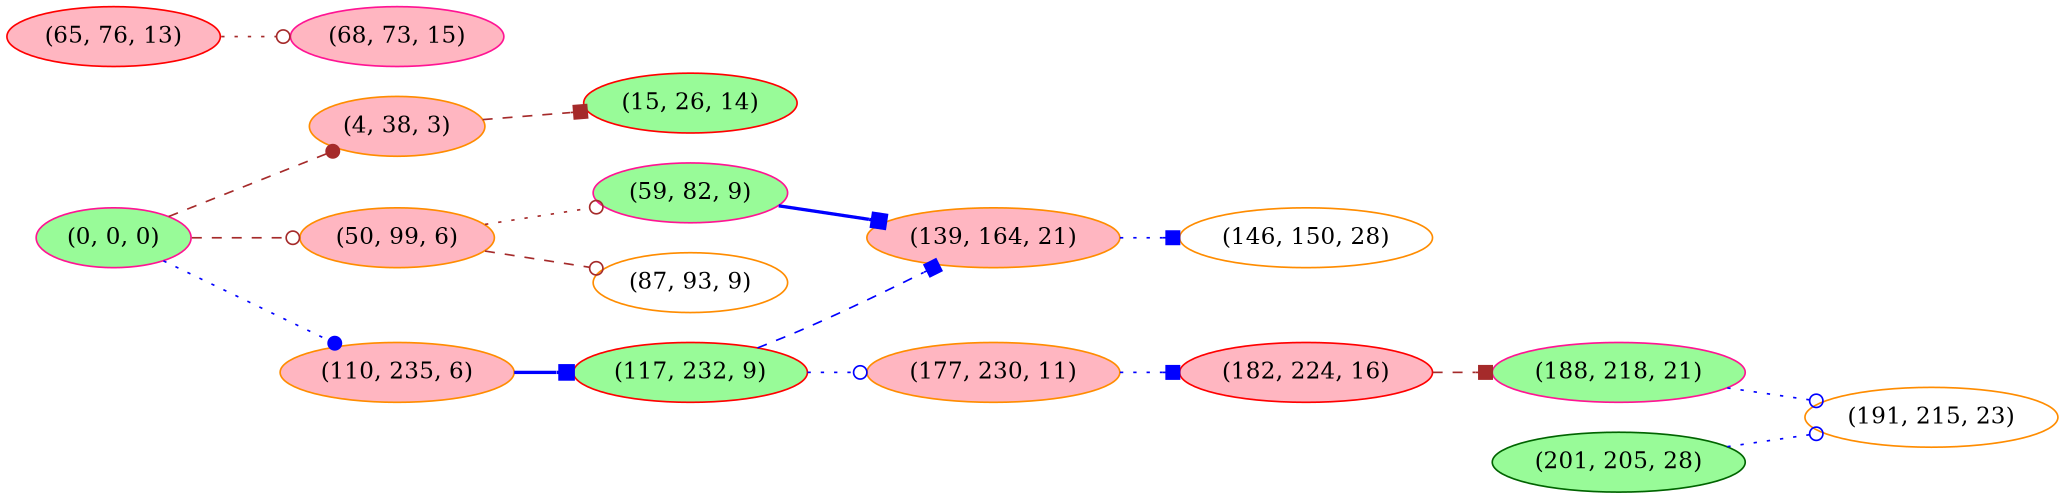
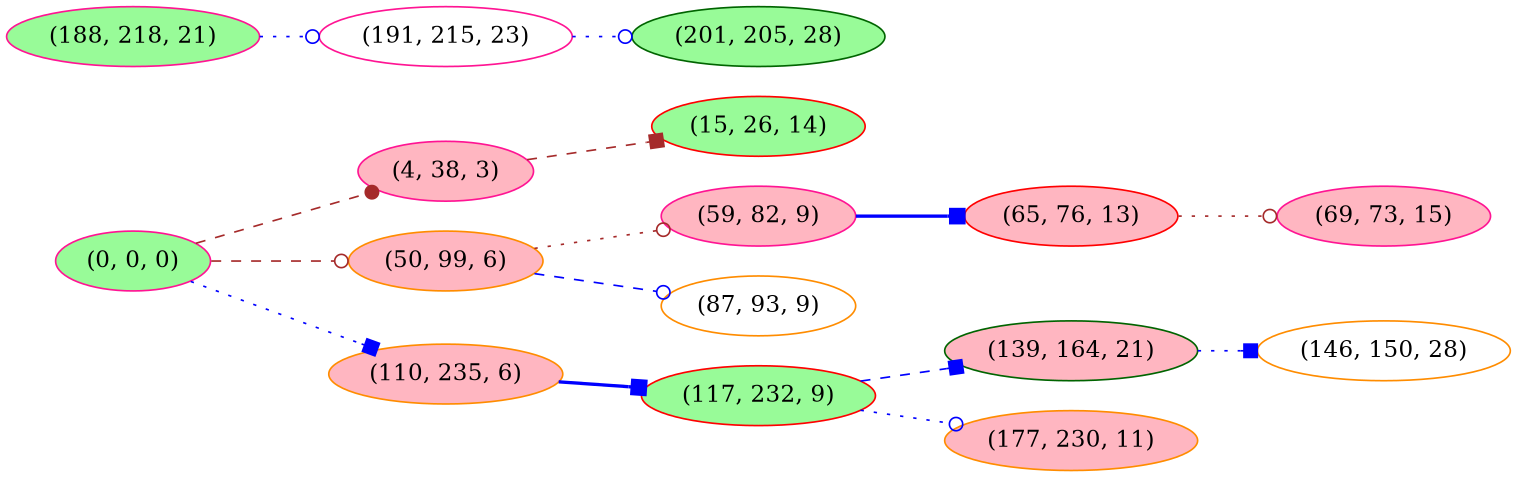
  digraph {
    rankdir=LR
    node [color=deeppink fillcolor=lightpink style=filled]
    edge [arrowhead=odot color=blue style=dotted]
    "(0, 0, 0)" [fillcolor=palegreen]
-   "(4, 38, 3)" [color=darkorange]
+   "(4, 38, 3)"
    "(50, 99, 6)" [color=darkorange]
    "(110, 235, 6)" [color=darkorange]
    "(15, 26, 14)" [color=red fillcolor=palegreen]
-   "(59, 82, 9)" [fillcolor=palegreen]
+   "(59, 82, 9)"
    "(87, 93, 9)" [color=darkorange fillcolor=white]
    "(117, 232, 9)" [color=red fillcolor=palegreen]
    "(65, 76, 13)" [color=red]
-   "(68, 73, 15)"
-   "(139, 164, 21)" [color=darkorange]
+   "(68, 73, 15)" [label="(69, 73, 15)"]
+   "(139, 164, 21)" [color=darkgreen]
    "(177, 230, 11)" [color=darkorange]
    "(146, 150, 28)" [color=darkorange fillcolor=white]
-   "(182, 224, 16)" [color=red]
    "(188, 218, 21)" [fillcolor=palegreen]
-   "(191, 215, 23)" [color=darkorange fillcolor=white]
+   "(191, 215, 23)" [fillcolor=white]
    "(201, 205, 28)" [color=darkgreen fillcolor=palegreen]
    "(0, 0, 0)" -> "(4, 38, 3)" [arrowhead=dot color=brown style=dashed]
    "(0, 0, 0)" -> "(50, 99, 6)" [color=brown style=dashed]
-   "(0, 0, 0)" -> "(110, 235, 6)" [arrowhead=dot]
+   "(0, 0, 0)" -> "(110, 235, 6)" [arrowhead=box]
    "(4, 38, 3)" -> "(15, 26, 14)" [arrowhead=box color=brown style=dashed]
    "(50, 99, 6)" -> "(59, 82, 9)" [color=brown]
-   "(50, 99, 6)" -> "(87, 93, 9)" [color=brown style=dashed]
+   "(50, 99, 6)" -> "(87, 93, 9)" [style=dashed]
    "(110, 235, 6)" -> "(117, 232, 9)" [arrowhead=box style=bold]
-   "(59, 82, 9)" -> "(139, 164, 21)" [arrowhead=box style=bold]
+   "(59, 82, 9)" -> "(65, 76, 13)" [arrowhead=box style=bold]
    "(117, 232, 9)" -> "(139, 164, 21)" [arrowhead=box style=dashed]
    "(117, 232, 9)" -> "(177, 230, 11)"
    "(65, 76, 13)" -> "(68, 73, 15)" [color=brown]
    "(139, 164, 21)" -> "(146, 150, 28)" [arrowhead=box]
-   "(177, 230, 11)" -> "(182, 224, 16)" [arrowhead=box]
-   "(182, 224, 16)" -> "(188, 218, 21)" [arrowhead=box color=brown style=dashed]
    "(188, 218, 21)" -> "(191, 215, 23)"
-   "(201, 205, 28)" -> "(191, 215, 23)"
+   "(191, 215, 23)" -> "(201, 205, 28)"
  }
